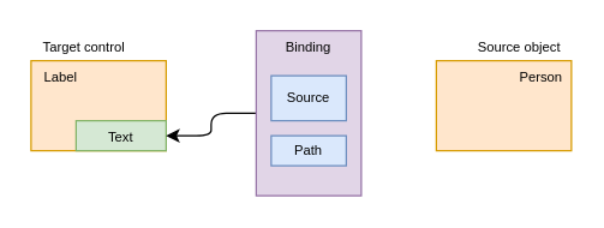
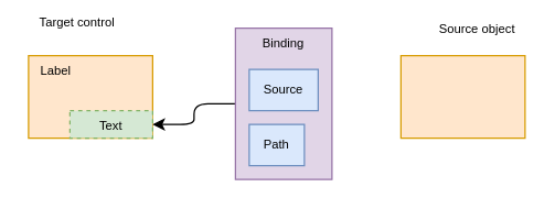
  <mxCell id="0" />
  <mxCell id="1" parent="0" />
  <mxCell id="2" value="" style="rounded=0;whiteSpace=wrap;html=1;strokeColor=#d79b00;fillColor=#ffe6cc;" vertex="1" parent="1"><mxGeometry x="20" y="40" width="90" height="60" as="geometry" /></mxCell>
- <mxCell id="3" value="&lt;font style=&quot;font-size: 9px&quot;&gt;Text&lt;/font&gt;" style="rounded=0;whiteSpace=wrap;html=1;strokeColor=#82b366;fillColor=#d5e8d4;" vertex="1" parent="1"><mxGeometry x="50" y="80" width="60" height="20" as="geometry" /></mxCell>
+ <mxCell id="3" value="&lt;font style=&quot;font-size: 9px&quot;&gt;Text&lt;/font&gt;" style="rounded=0;whiteSpace=wrap;html=1;strokeColor=#82b366;fillColor=#d5e8d4;dashed=1;" vertex="1" parent="1"><mxGeometry x="50" y="80" width="60" height="20" as="geometry" /></mxCell>
  <mxCell id="4" value="&lt;font style=&quot;font-size: 9px&quot;&gt;Label&lt;/font&gt;" style="text;html=1;strokeColor=none;fillColor=none;align=center;verticalAlign=middle;whiteSpace=wrap;rounded=0;" vertex="1" parent="1"><mxGeometry x="20" y="40" width="40" height="20" as="geometry" /></mxCell>
  <mxCell id="5" value="" style="rounded=0;whiteSpace=wrap;html=1;strokeColor=#d79b00;fillColor=#ffe6cc;" vertex="1" parent="1"><mxGeometry x="290" y="40" width="90" height="60" as="geometry" /></mxCell>
- <mxCell id="6" value="&lt;font style=&quot;font-size: 9px&quot;&gt;Person&lt;/font&gt;" style="text;html=1;strokeColor=none;fillColor=none;align=center;verticalAlign=middle;whiteSpace=wrap;rounded=0;" vertex="1" parent="1"><mxGeometry x="340" y="40" width="40" height="20" as="geometry" /></mxCell>
  <mxCell id="7" style="edgeStyle=orthogonalEdgeStyle;rounded=1;jumpStyle=none;orthogonalLoop=1;jettySize=auto;html=1;exitX=0;exitY=0.5;exitDx=0;exitDy=0;entryX=1;entryY=0.5;entryDx=0;entryDy=0;fontSize=9;endArrow=classic;endFill=1;strokeWidth=1;" edge="1" parent="1" source="8" target="3"><mxGeometry relative="1" as="geometry" /></mxCell>
  <mxCell id="8" value="" style="rounded=0;whiteSpace=wrap;html=1;fontSize=9;strokeColor=#9673a6;fillColor=#e1d5e7;" vertex="1" parent="1"><mxGeometry x="170" width="70" height="110" as="geometry" y="20" /></mxCell>
- <mxCell id="9" value="&lt;font style=&quot;font-size: 9px&quot;&gt;Target control&lt;/font&gt;" style="text;html=1;align=center;verticalAlign=middle;resizable=0;points=[];autosize=1;strokeColor=none;fillColor=none;" vertex="1" parent="1"><mxGeometry x="20" width="70" height="20" as="geometry" y="20" /></mxCell>
- <mxCell id="10" value="&lt;font style=&quot;font-size: 9px&quot;&gt;Source object&lt;/font&gt;" style="text;html=1;align=center;verticalAlign=middle;resizable=0;points=[];autosize=1;strokeColor=none;fillColor=none;" vertex="1" parent="1"><mxGeometry x="310" width="70" height="20" as="geometry" y="20" /></mxCell>
+ <mxCell id="9" value="&lt;font style=&quot;font-size: 9px&quot;&gt;Target control&lt;/font&gt;" style="text;html=1;align=center;verticalAlign=middle;resizable=0;points=[];autosize=1;strokeColor=none;fillColor=none;" vertex="1" parent="1"><mxGeometry x="20" y="5" width="70" height="20" as="geometry" /></mxCell>
+ <mxCell id="10" value="&lt;font style=&quot;font-size: 9px&quot;&gt;Source object&lt;/font&gt;" style="text;html=1;align=center;verticalAlign=middle;resizable=0;points=[];autosize=1;strokeColor=none;fillColor=none;" vertex="1" parent="1"><mxGeometry x="310" y="10" width="70" height="20" as="geometry" /></mxCell>
  <mxCell id="11" value="&lt;font style=&quot;font-size: 9px&quot;&gt;Binding&lt;/font&gt;" style="text;html=1;strokeColor=none;fillColor=none;align=center;verticalAlign=middle;whiteSpace=wrap;rounded=0;" vertex="1" parent="1"><mxGeometry x="185" width="40" height="20" as="geometry" y="20" /></mxCell>
  <mxCell id="12" value="Source" style="rounded=0;whiteSpace=wrap;html=1;fontSize=9;strokeColor=#6c8ebf;fillColor=#dae8fc;" vertex="1" parent="1"><mxGeometry x="180" y="50" width="50" height="30" as="geometry" /></mxCell>
- <mxCell id="13" value="Path" style="rounded=0;whiteSpace=wrap;html=1;fontSize=9;strokeColor=#6c8ebf;fillColor=#dae8fc;" vertex="1" parent="1"><mxGeometry x="180" y="90" width="50" height="20" as="geometry" /></mxCell>
+ <mxCell id="13" value="Path" style="rounded=0;whiteSpace=wrap;html=1;fontSize=9;strokeColor=#6c8ebf;fillColor=#dae8fc;" vertex="1" parent="1"><mxGeometry x="180" y="90" width="40" height="30" as="geometry" /></mxCell>
